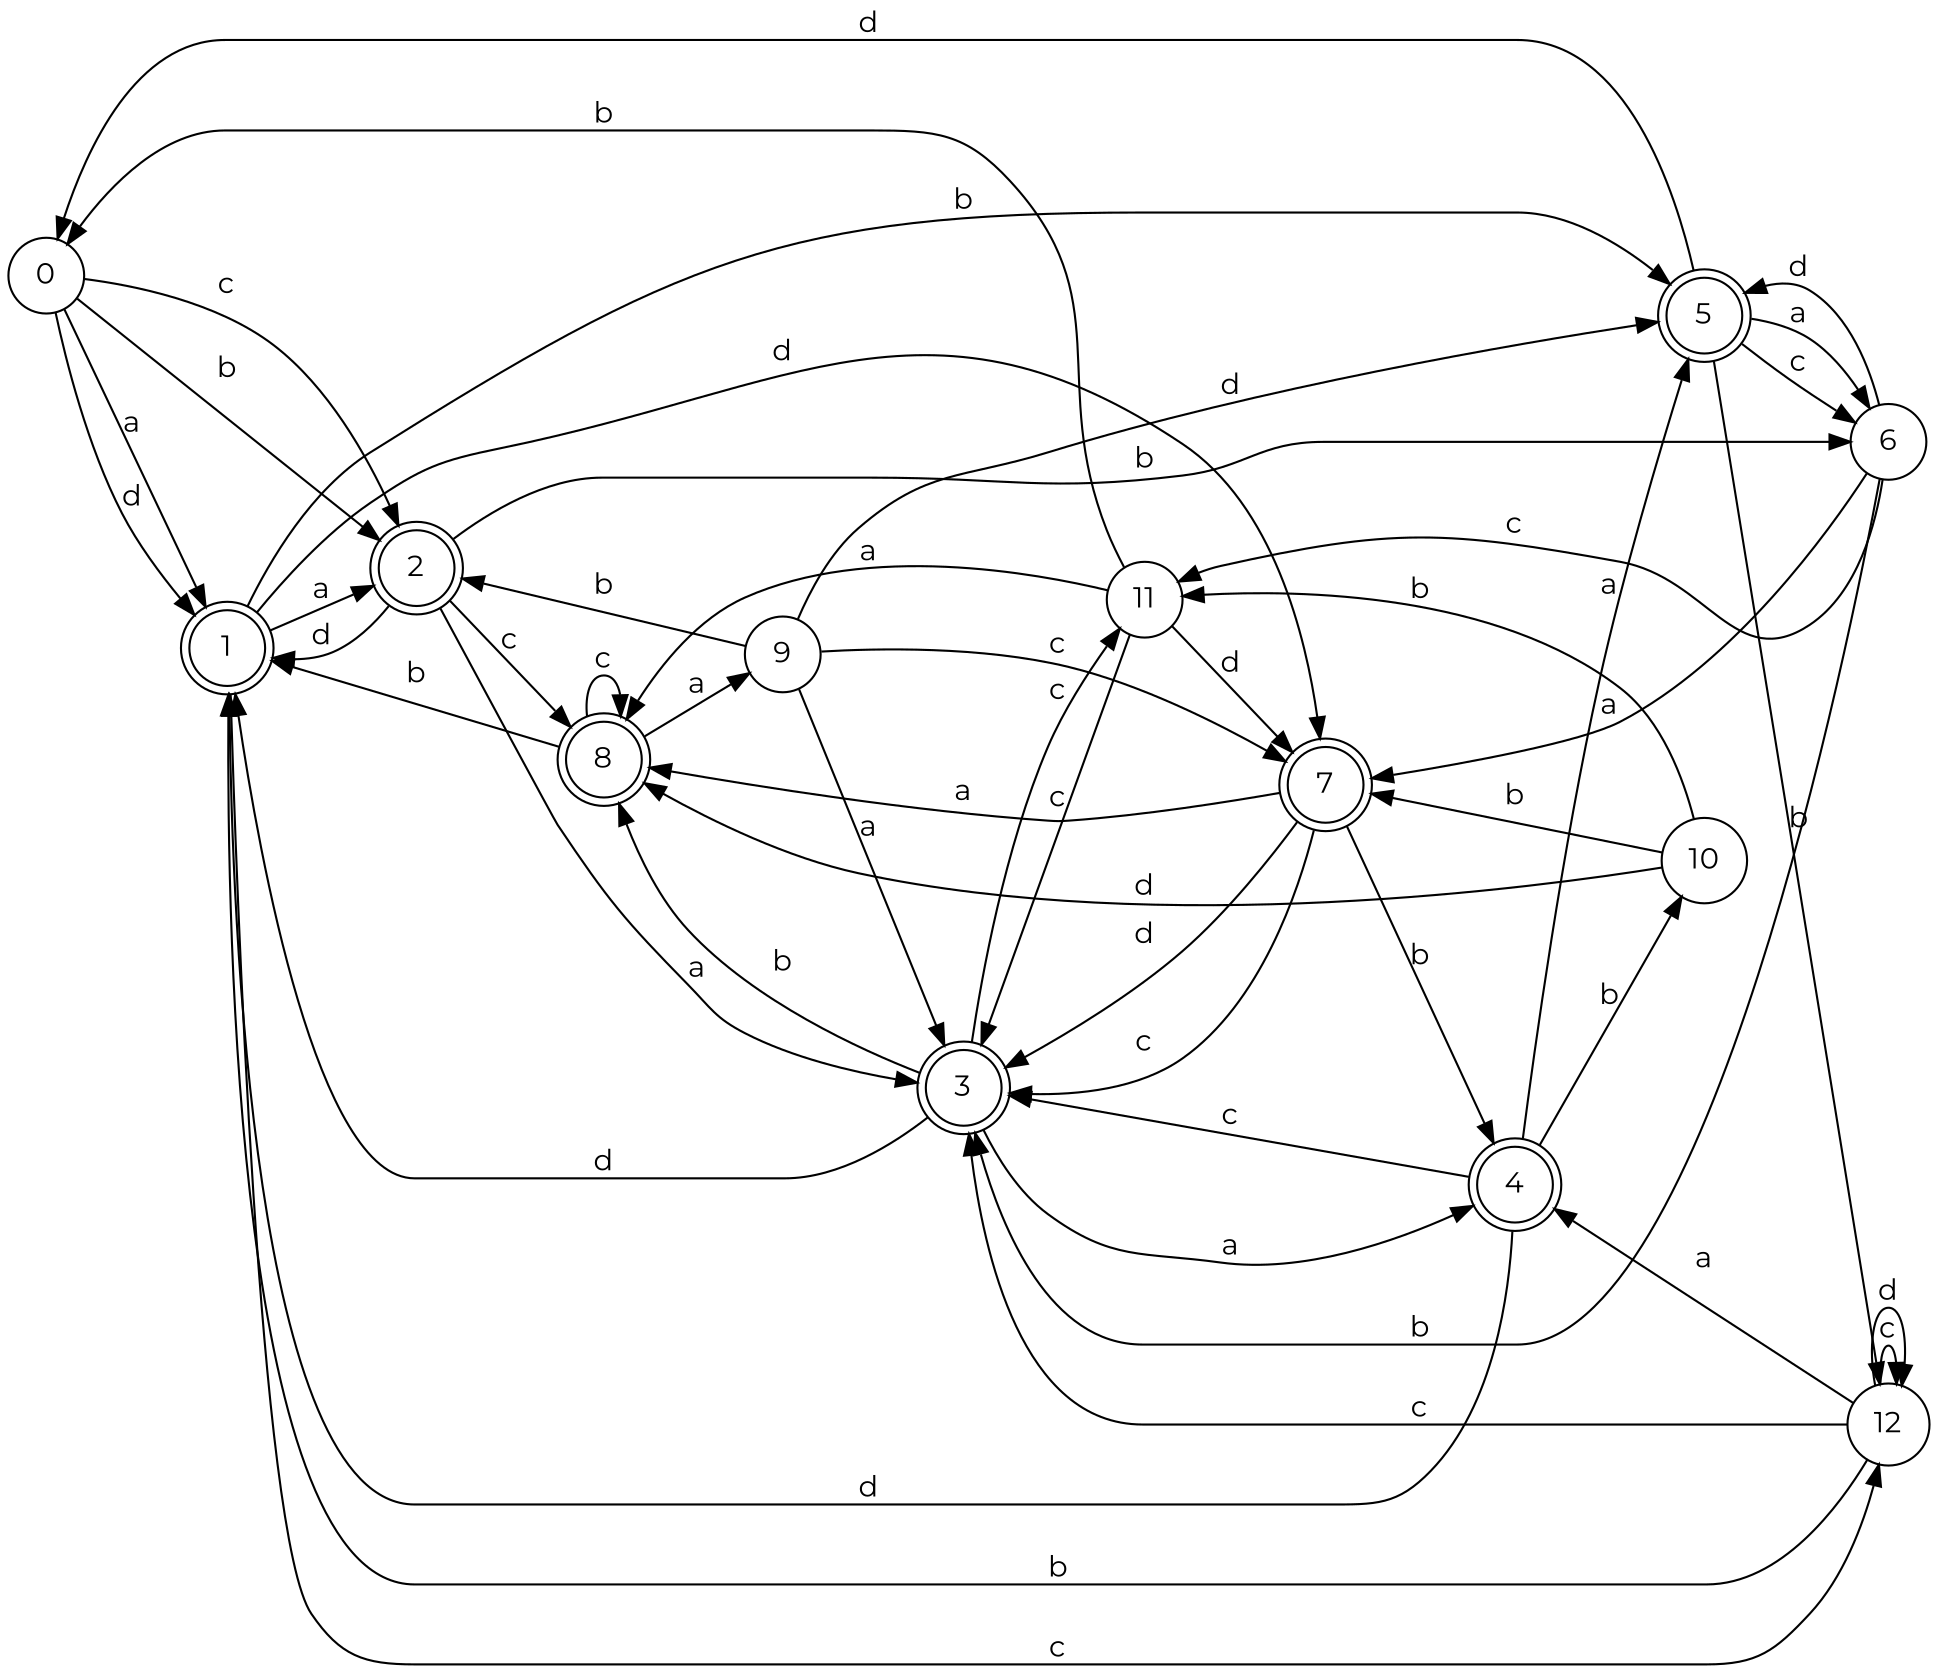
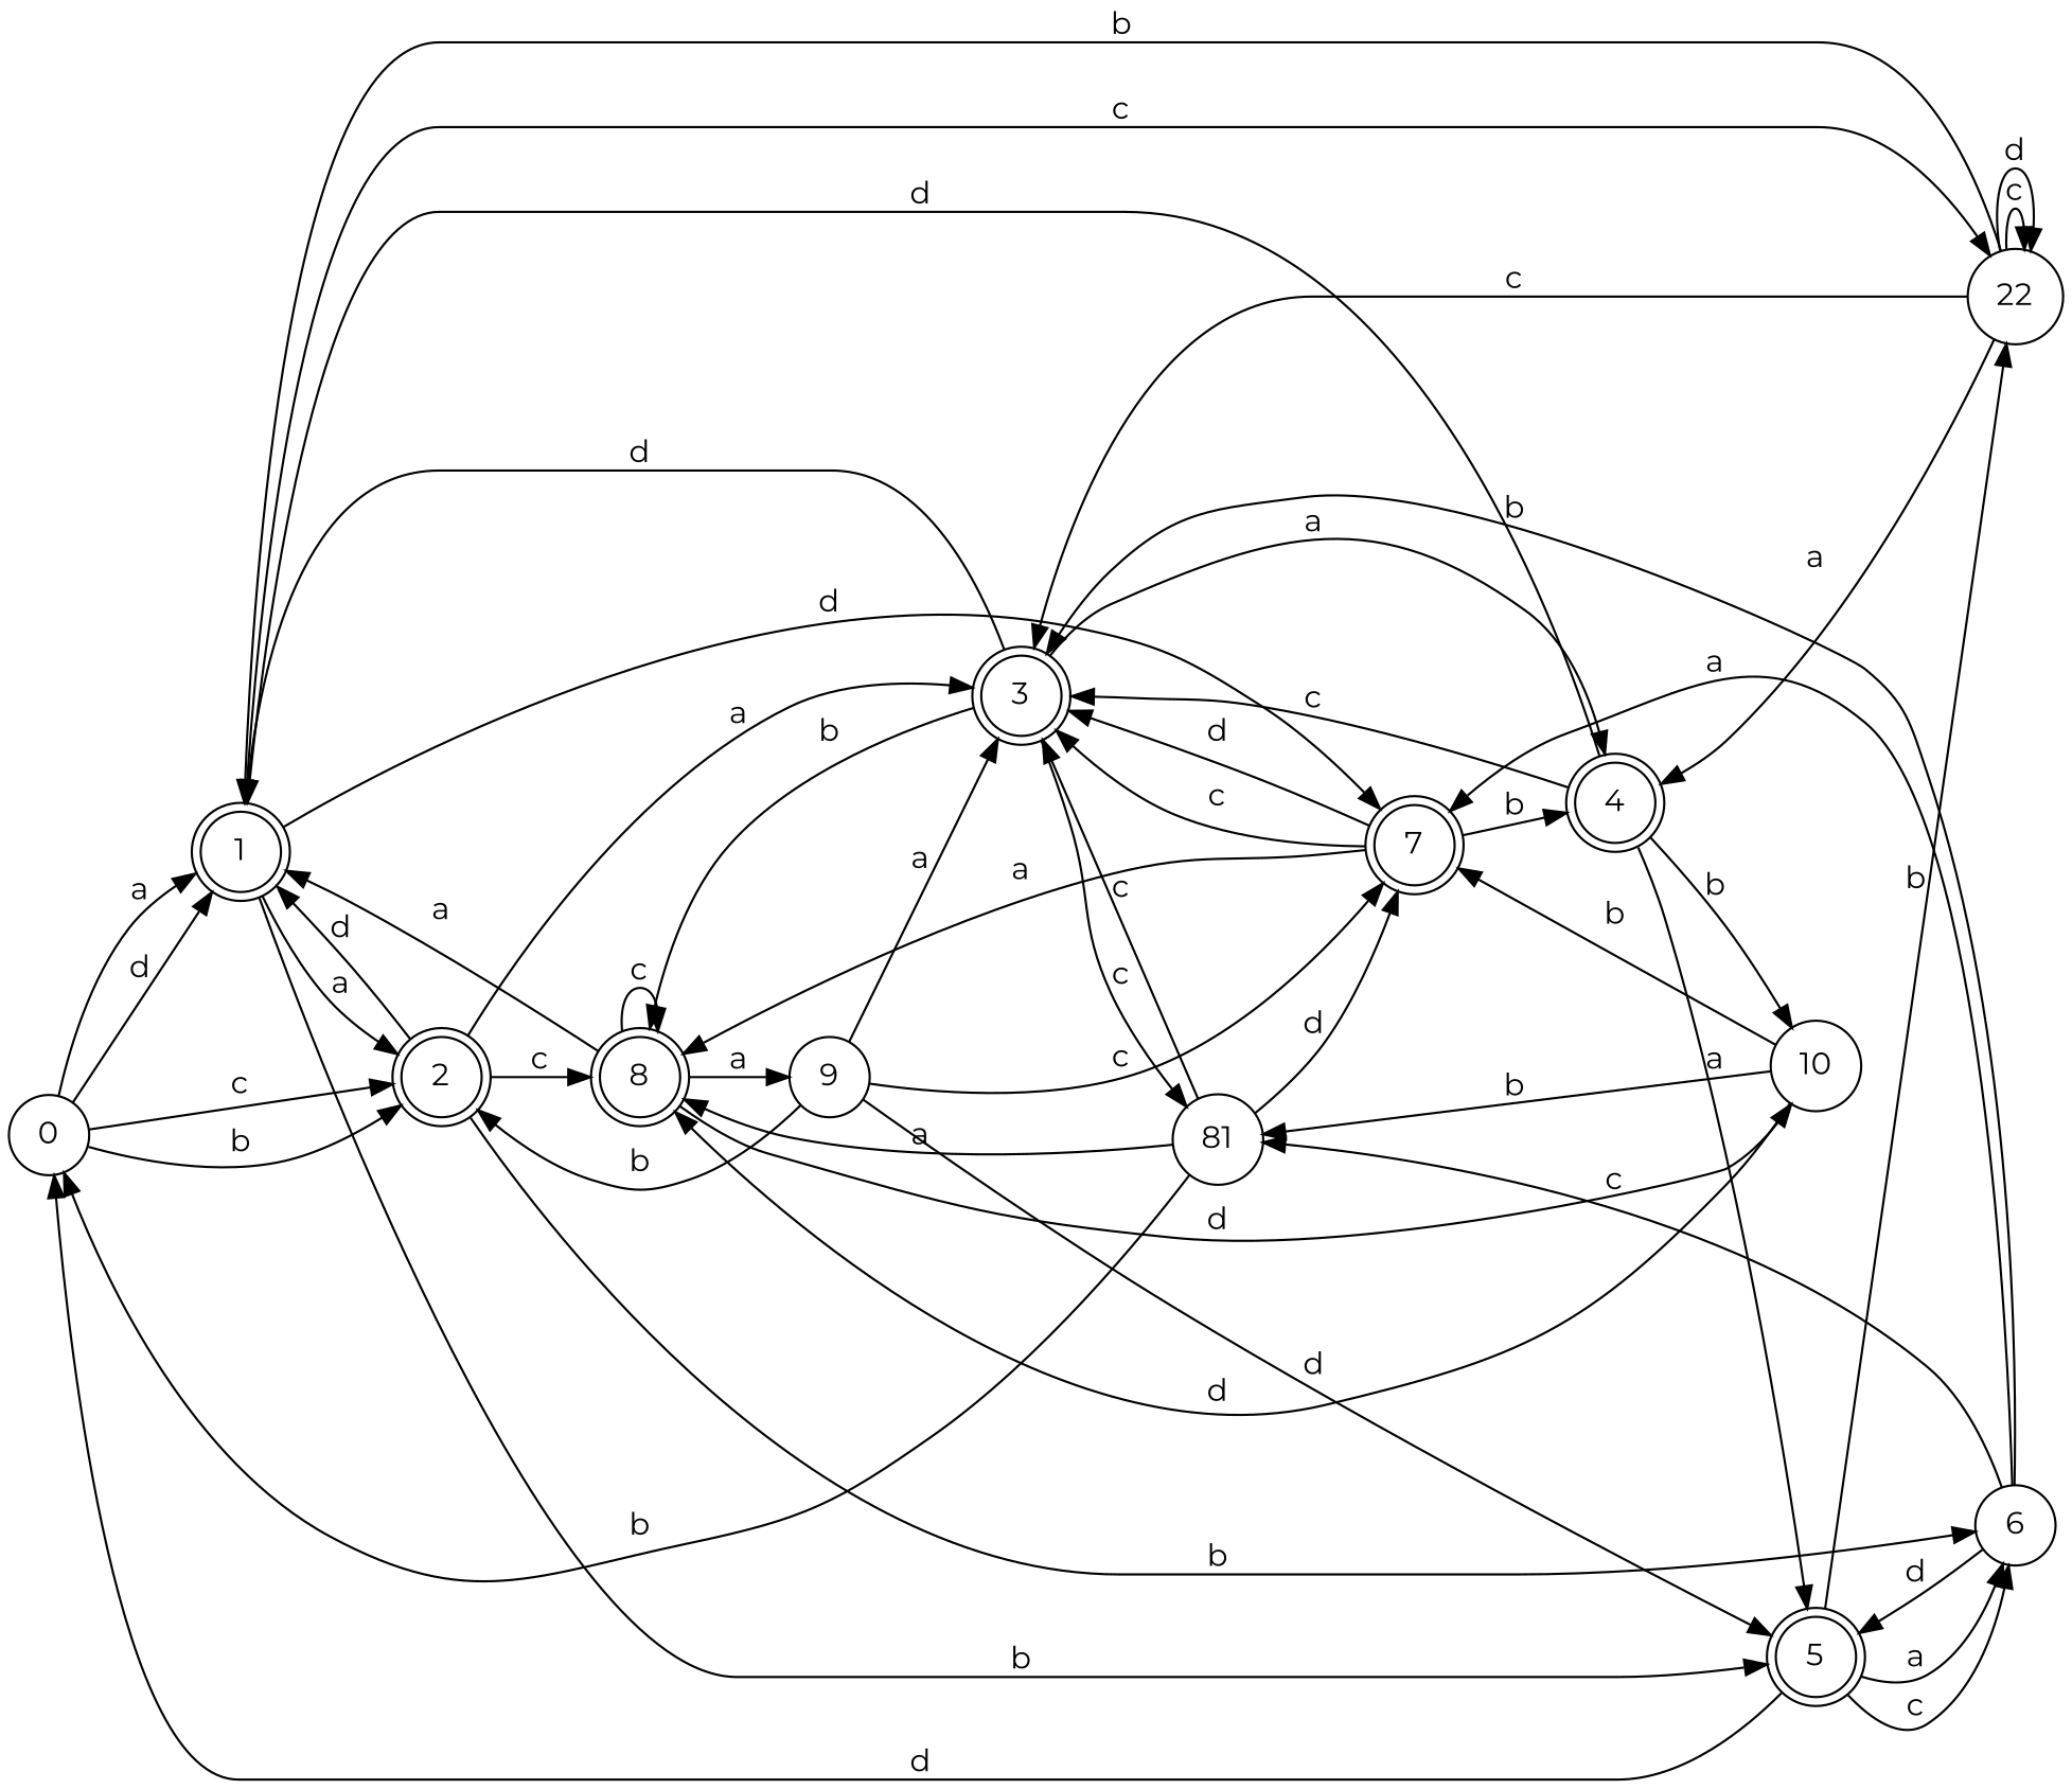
  digraph {
    fontname=Montserrat
    rankdir=LR
    node [color=black fillcolor=white fontname=Montserrat shape=doublecircle style="rounded,filled"]
    edge [fontname=Montserrat]
    n1 [label=0 shape=circle style=filled]
    n2 [label=1]
    n3 [label=2]
    n4 [label=5]
    n5 [label=7]
-   n6 [label=12 shape=circle style=filled]
+   n6 [label=22 shape=circle style=filled]
    n7 [label=3]
    n8 [label=6 shape=circle style=filled]
    n9 [label=8]
    n10 [label=4]
-   n11 [label=11 shape=circle style=filled]
+   n11 [label=81 shape=circle style=filled]
    n12 [label=10 shape=circle style=filled]
    n13 [label=9 shape=circle style=filled]
    n1 -> n2 [label=a]
    n1 -> n2 [label=d]
    n1 -> n3 [label=b]
    n1 -> n3 [label=c]
    n2 -> n3 [label=a]
    n2 -> n4 [label=b]
    n2 -> n5 [label=d]
    n2 -> n6 [label=c]
    n3 -> n2 [label=d]
    n3 -> n7 [label=a]
    n3 -> n8 [label=b]
    n3 -> n9 [label=c]
    n4 -> n1 [label=d]
    n4 -> n6 [label=b]
    n4 -> n8 [label=a]
    n4 -> n8 [label=c]
    n5 -> n7 [label=c]
    n5 -> n7 [label=d]
    n5 -> n9 [label=a]
    n5 -> n10 [label=b]
    n6 -> n2 [label=b]
    n6 -> n6 [label=c]
    n6 -> n6 [label=d]
    n6 -> n7 [label=c]
    n6 -> n10 [label=a]
    n7 -> n2 [label=d]
    n7 -> n9 [label=b]
    n7 -> n10 [label=a]
    n7 -> n11 [label=c]
    n8 -> n4 [label=d]
    n8 -> n5 [label=a]
    n8 -> n7 [label=b]
    n8 -> n11 [label=c]
-   n9 -> n2 [label=b]
+   n9 -> n2 [label=a]
    n9 -> n9 [label=c]
+   n9 -> n12 [label=d]
    n9 -> n13 [label=a]
    n10 -> n2 [label=d]
    n10 -> n4 [label=a]
    n10 -> n7 [label=c]
    n10 -> n12 [label=b]
    n11 -> n1 [label=b]
    n11 -> n5 [label=d]
    n11 -> n7 [label=c]
    n11 -> n9 [label=a]
    n12 -> n5 [label=b]
    n12 -> n9 [label=d]
    n12 -> n11 [label=b]
    n13 -> n3 [label=b]
    n13 -> n4 [label=d]
    n13 -> n5 [label=c]
    n13 -> n7 [label=a]
  }
